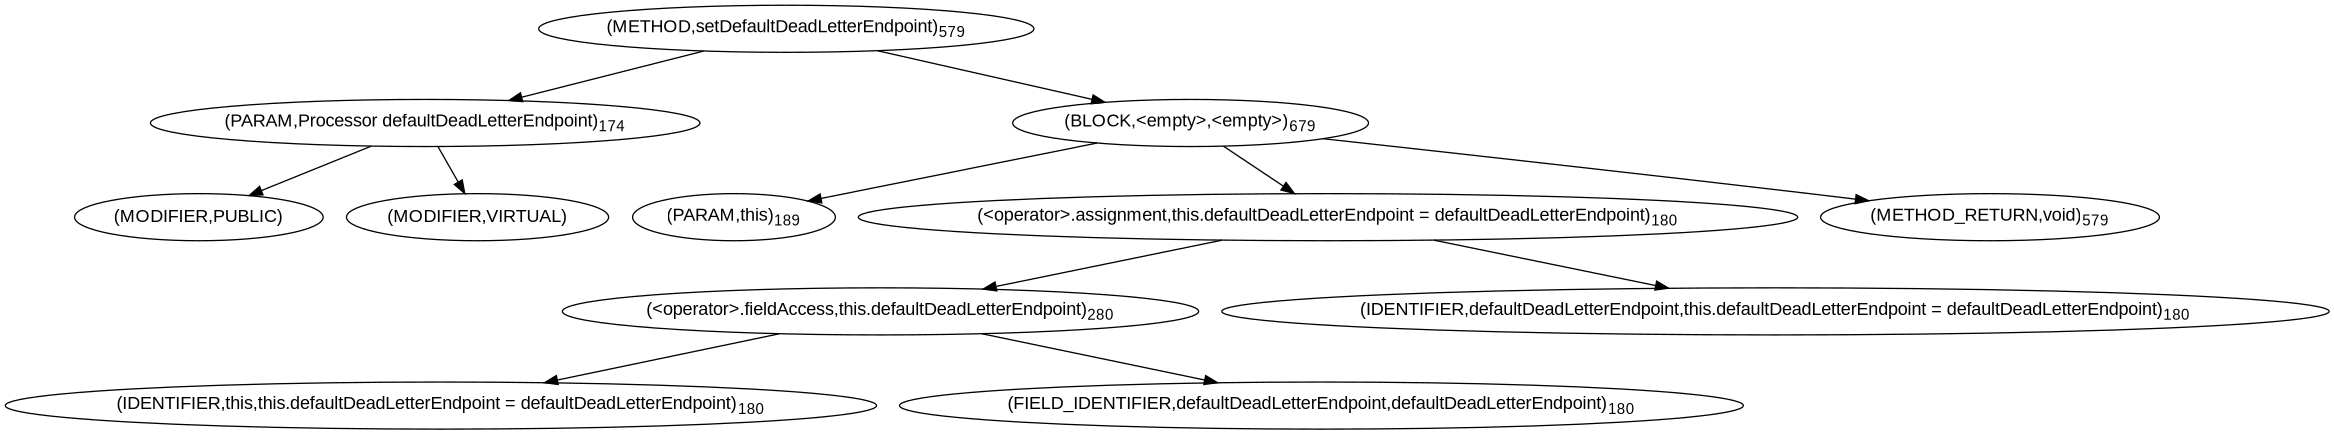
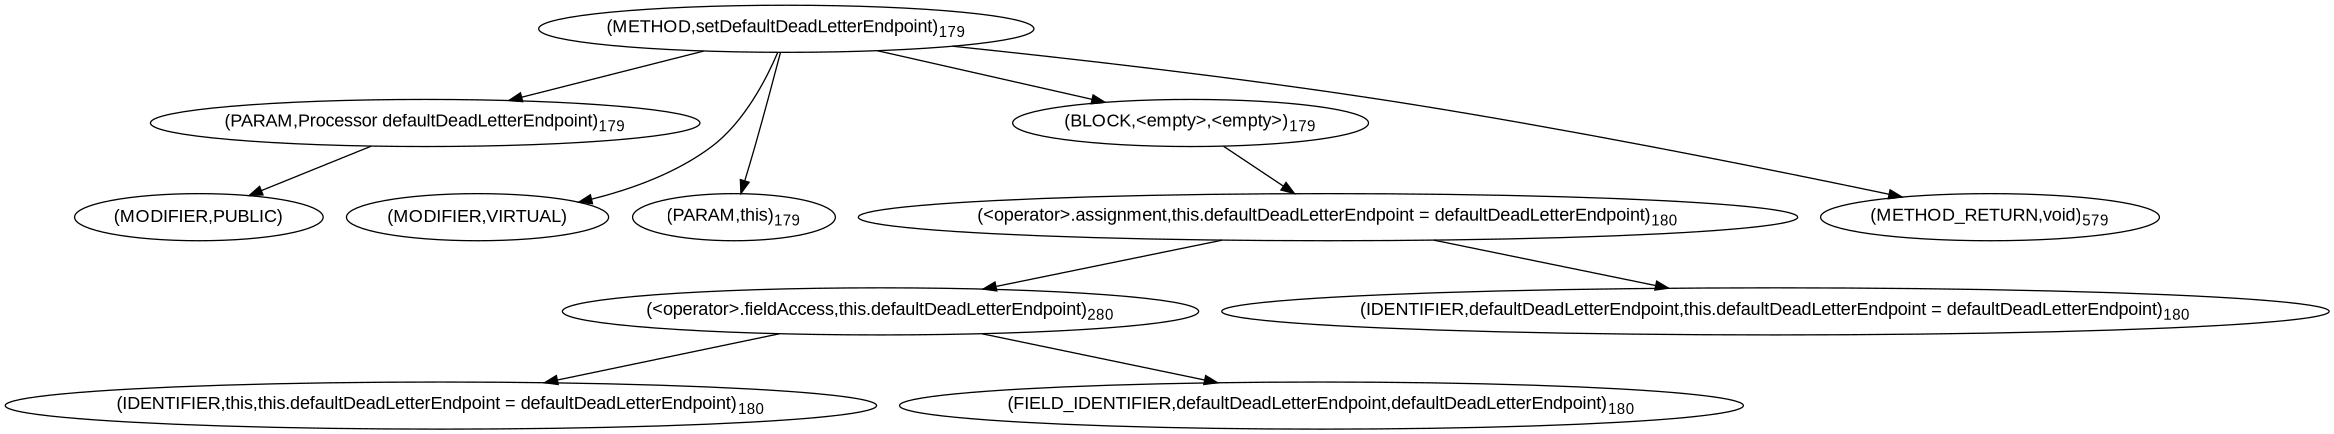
  digraph {
    fontname="Liberation Sans"
    node [fontname="Liberation Sans"]
    edge [fontname="Liberation Sans"]
-   n1 [label=<(METHOD,setDefaultDeadLetterEndpoint)<SUB>579</SUB>>]
-   n2 [label=<(PARAM,this)<SUB>189</SUB>>]
-   n3 [label=<(PARAM,Processor defaultDeadLetterEndpoint)<SUB>174</SUB>>]
-   n4 [label=<(BLOCK,&lt;empty&gt;,&lt;empty&gt;)<SUB>679</SUB>>]
+   n1 [label=<(METHOD,setDefaultDeadLetterEndpoint)<SUB>179</SUB>>]
+   n2 [label=<(PARAM,this)<SUB>179</SUB>>]
+   n3 [label=<(PARAM,Processor defaultDeadLetterEndpoint)<SUB>179</SUB>>]
+   n4 [label=<(BLOCK,&lt;empty&gt;,&lt;empty&gt;)<SUB>179</SUB>>]
    n5 [label=<(MODIFIER,VIRTUAL)>]
    n6 [label=<(METHOD_RETURN,void)<SUB>579</SUB>>]
    n7 [label=<(MODIFIER,PUBLIC)>]
    n8 [label=<(&lt;operator&gt;.assignment,this.defaultDeadLetterEndpoint = defaultDeadLetterEndpoint)<SUB>180</SUB>>]
    n9 [label=<(&lt;operator&gt;.fieldAccess,this.defaultDeadLetterEndpoint)<SUB>280</SUB>>]
    n10 [label=<(IDENTIFIER,defaultDeadLetterEndpoint,this.defaultDeadLetterEndpoint = defaultDeadLetterEndpoint)<SUB>180</SUB>>]
    n11 [label=<(IDENTIFIER,this,this.defaultDeadLetterEndpoint = defaultDeadLetterEndpoint)<SUB>180</SUB>>]
    n12 [label=<(FIELD_IDENTIFIER,defaultDeadLetterEndpoint,defaultDeadLetterEndpoint)<SUB>180</SUB>>]
-   n4 -> n2
+   n1 -> n2
    n1 -> n3
    n1 -> n4
-   n3 -> n5
-   n4 -> n6
+   n1 -> n5
+   n1 -> n6
    n3 -> n7
    n4 -> n8
    n8 -> n9
    n8 -> n10
    n9 -> n11
    n9 -> n12
  }
